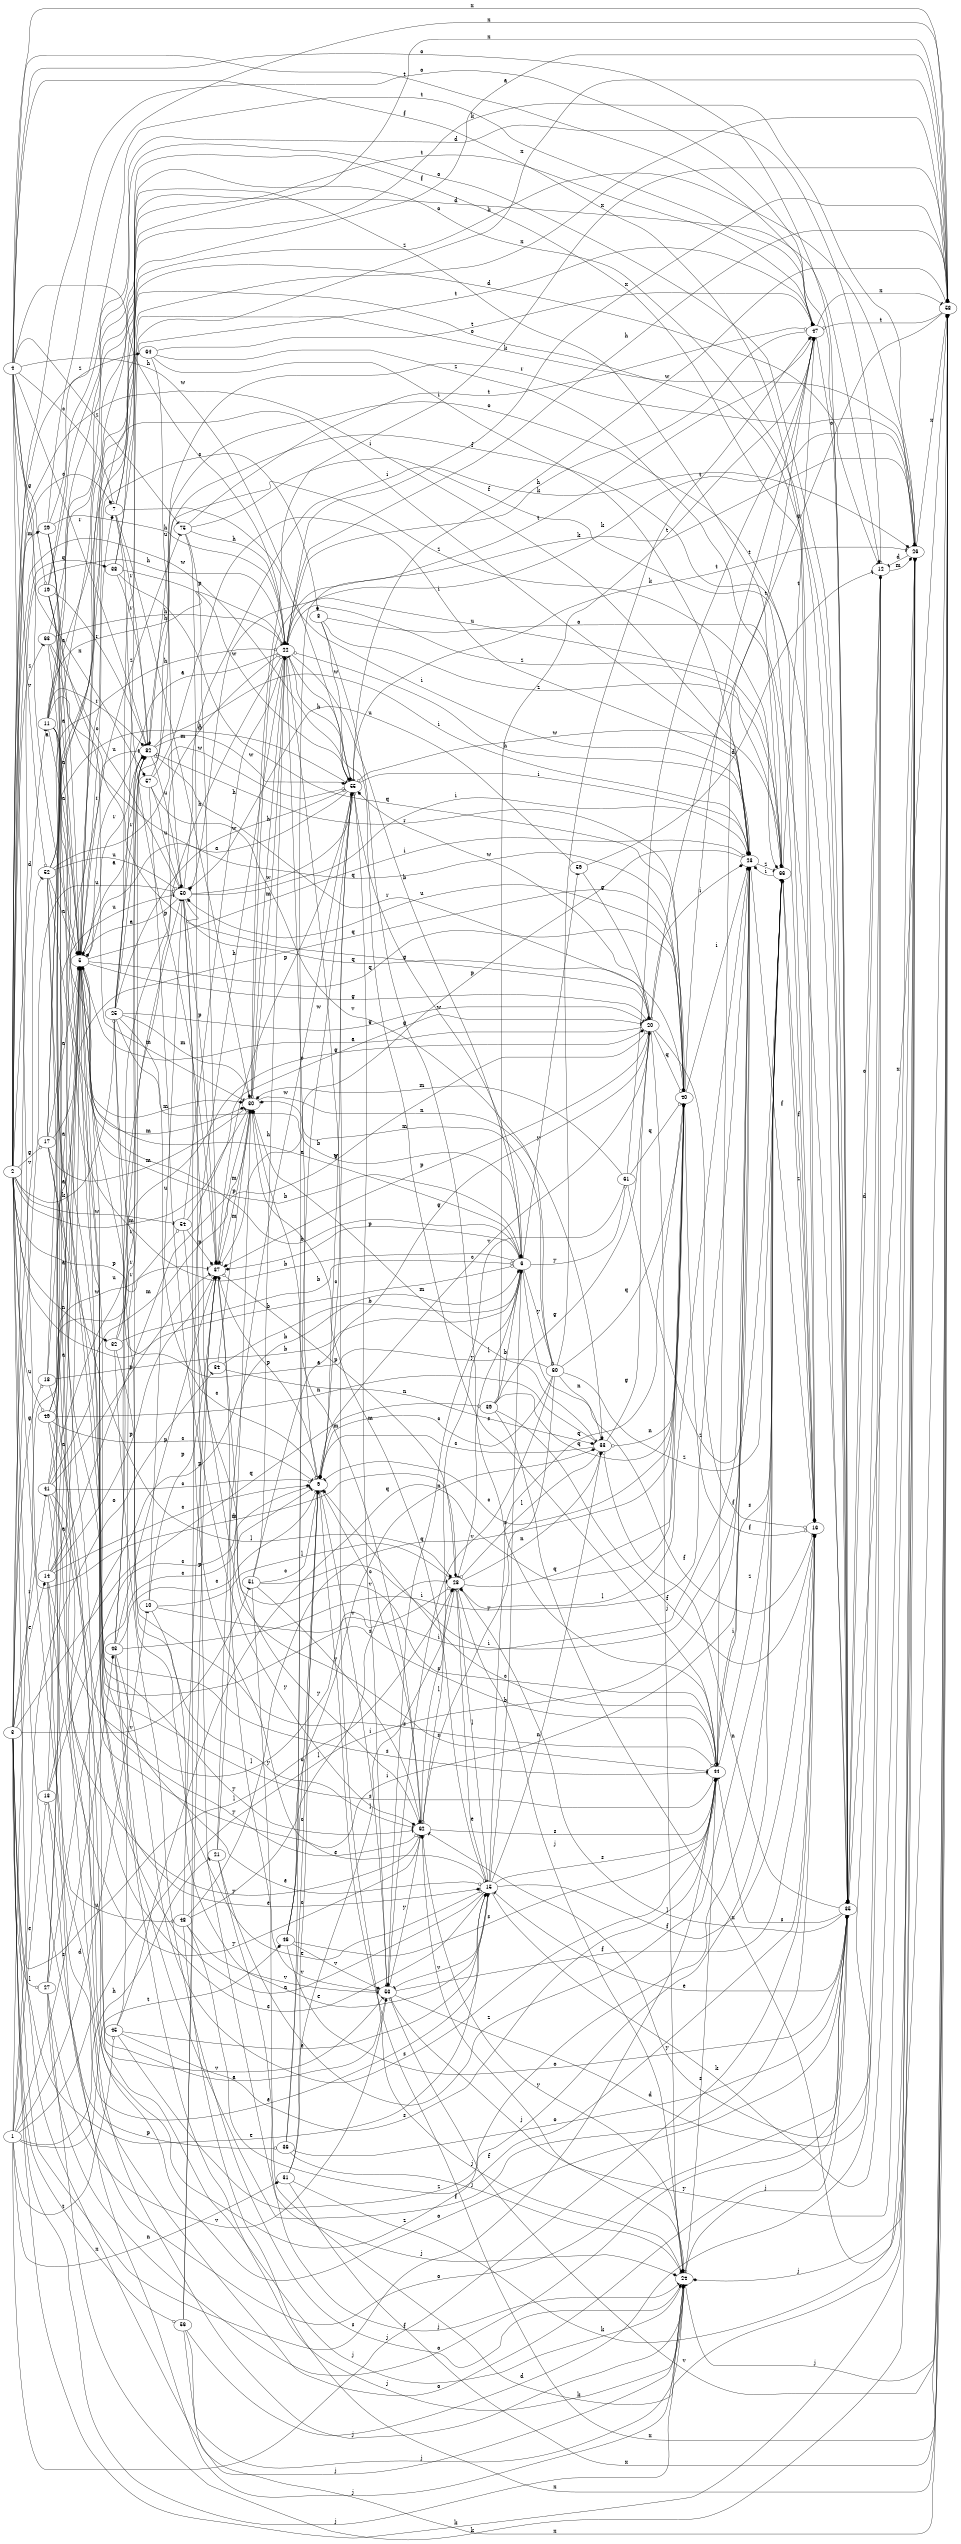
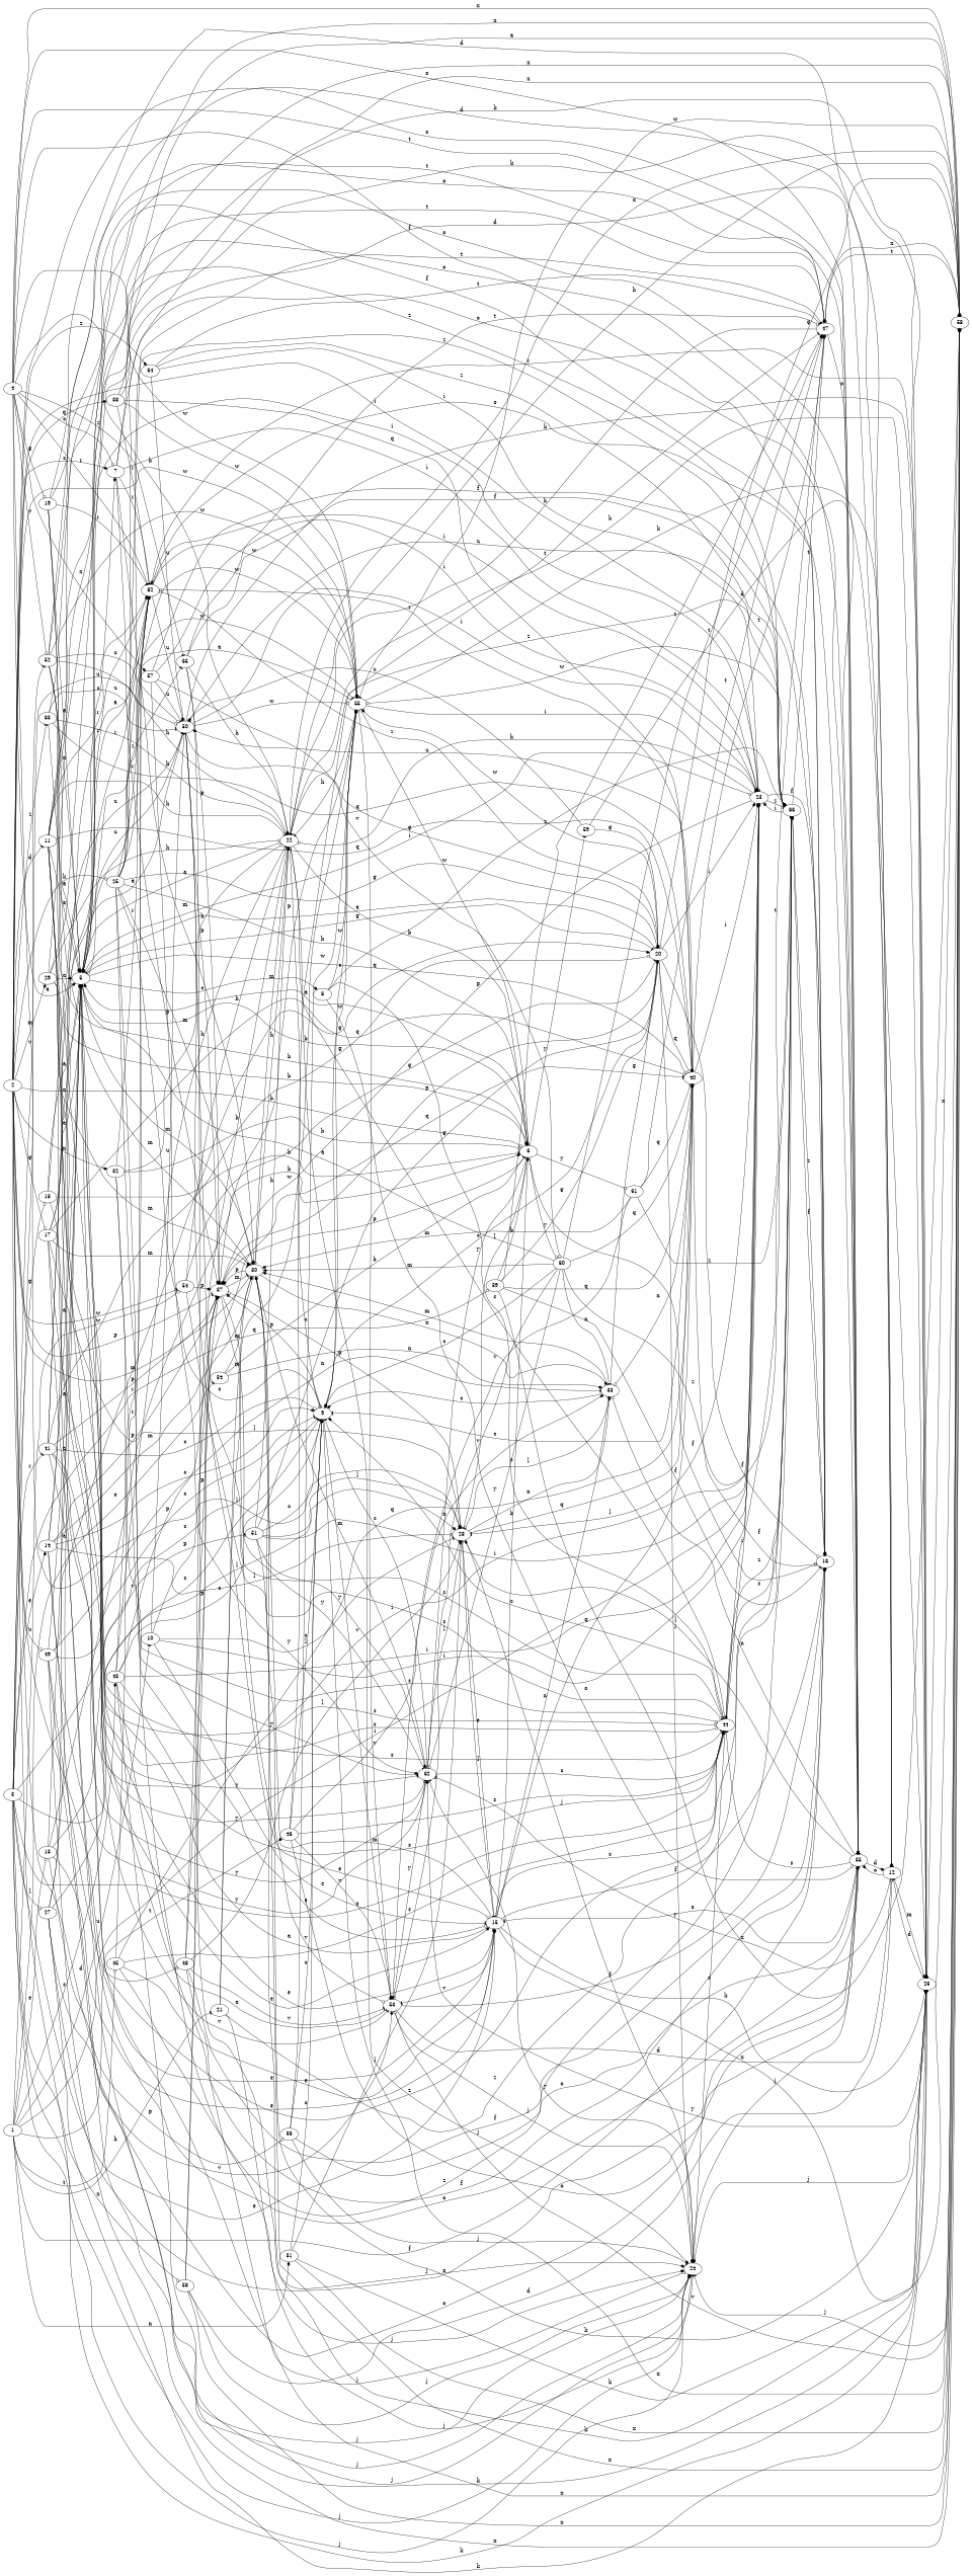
  strict digraph {
    rankdir=LR
    edge [arrowhead=diamond]
    4
    5
    19
    22
    n5 [label=82]
    52
    55
    58
    7
    35
    28
    16
    57
-   65 [label=75]
+   65
    47
    6
    15
    20
    8
    40
    44
    26
    23
    30
    24
    12
    66
    9
    50
    37
    53
    33
    60
    62
    59
    61
    11
    13
    14
    17
    18
    27
    29
    41
    49
    63
    2
    25
    32
    36
    48
    54
    64
    38
    34
    39
    31
    43
    46
    51
    1
    10
    45
    21
    56
    3
    4 -> 5 [label=a]
    4 -> 19 [arrowhead=odot label=g]
    4 -> 22 [label=h]
    4 -> n5 [arrowhead=tee label=r]
    4 -> 52 [arrowhead=odot label=v]
    4 -> 55 [arrowhead=odot label=w]
    4 -> 58 [label=x]
    4 -> 7 [arrowhead=odot label=c]
    4 -> 35 [arrowhead=tee label=o]
    4 -> 28 [label=l]
    4 -> 16 [arrowhead=odot label=f]
    4 -> 57 [label=x]
    4 -> 65 [arrowhead=tee label=z]
    4 -> 47 [label=t]
    5 -> n5 [label=r]
    5 -> 7 [label=c]
    5 -> 65 [arrowhead=tee label=z]
    5 -> 6 [arrowhead=odot label=b]
    5 -> 15 [arrowhead=odot label=e]
    5 -> 20 [arrowhead=tee label=g]
    5 -> 8 [label=c]
    5 -> 40 [arrowhead=odot label=q]
    5 -> 44 [arrowhead=tee label=s]
    5 -> 26 [arrowhead=tee label=k]
    5 -> 23 [arrowhead=odot label=i]
    5 -> 30 [label=m]
    19 -> 5 [arrowhead=tee label=a]
    19 -> n5 [arrowhead=tee label=r]
    19 -> 35 [label=o]
    19 -> 30 [arrowhead=tee label=m]
    19 -> 24 [arrowhead=odot label=j]
    19 -> 12 [arrowhead=odot label=d]
    22 -> 5 [label=a]
    22 -> 58 [arrowhead=tee label=x]
    22 -> 6 [arrowhead=tee label=b]
    22 -> 44 [arrowhead=odot label=s]
    22 -> 26 [arrowhead=tee label=k]
    22 -> 30 [arrowhead=odot label=m]
    22 -> 24 [label=j]
    22 -> 66 [arrowhead=tee label=z]
    22 -> 9 [arrowhead=odot label=c]
    n5 -> 5 [label=a]
    n5 -> 55 [label=w]
    n5 -> 35 [arrowhead=tee label=o]
    n5 -> 23 [label=i]
    n5 -> 50 [label=u]
    52 -> 5 [label=a]
    52 -> 22 [arrowhead=odot label=h]
    52 -> 55 [arrowhead=odot label=w]
    52 -> 35 [arrowhead=tee label=o]
    52 -> 6 [arrowhead=odot label=b]
    52 -> 44 [arrowhead=odot label=s]
    52 -> 12 [label=d]
    52 -> 50 [arrowhead=odot label=u]
    55 -> 5 [arrowhead=odot label=a]
    55 -> 22 [arrowhead=tee label=h]
    55 -> 26 [arrowhead=tee label=k]
    55 -> 23 [arrowhead=tee label=i]
    55 -> 9 [label=c]
    55 -> 37 [arrowhead=tee label=p]
    55 -> 53 [arrowhead=odot label=v]
    58 -> 5 [label=a]
    58 -> 22 [arrowhead=tee label=h]
    58 -> 55 [arrowhead=tee label=w]
    58 -> 47 [arrowhead=odot label=t]
    58 -> 20 [arrowhead=odot label=g]
    58 -> 24 [arrowhead=tee label=j]
    58 -> 53 [arrowhead=odot label=v]
    7 -> n5 [arrowhead=tee label=r]
    7 -> 35 [arrowhead=odot label=o]
    7 -> 23 [label=i]
    7 -> 30 [label=m]
    7 -> 12 [arrowhead=tee label=d]
    7 -> 37 [label=p]
-   35 -> 58 [arrowhead=tee label=x]
+   15 -> 58 [arrowhead=tee label=x]
    35 -> 28 [label=l]
    35 -> 15 [arrowhead=tee label=e]
    35 -> 44 [arrowhead=tee label=s]
    35 -> 24 [arrowhead=odot label=j]
    35 -> 12 [label=d]
    35 -> 33 [arrowhead=odot label=n]
    28 -> 15 [arrowhead=tee label=e]
    28 -> 40 [label=q]
    28 -> 24 [label=j]
    28 -> 37 [arrowhead=odot label=p]
    28 -> 33 [label=n]
    16 -> 66 [label=z]
    57 -> 16 [label=f]
    57 -> 23 [arrowhead=tee label=i]
    57 -> 50 [arrowhead=tee label=u]
    57 -> 60 [arrowhead=odot label=v]
    57 -> 62 [label=y]
    65 -> 22 [arrowhead=tee label=h]
    65 -> 16 [label=f]
    65 -> 47 [arrowhead=odot label=t]
    65 -> 24 [label=j]
    65 -> 37 [label=p]
    47 -> 22 [arrowhead=tee label=h]
    47 -> 58 [arrowhead=tee label=x]
    47 -> 35 [label=o]
    6 -> 5 [label=a]
    6 -> 55 [arrowhead=odot label=w]
    6 -> 28 [arrowhead=tee label=l]
    6 -> 16 [arrowhead=odot label=f]
    6 -> 37 [label=p]
    6 -> 60 [arrowhead=odot label=y]
    6 -> 62 [arrowhead=odot label=y]
    6 -> 59 [arrowhead=tee label=y]
    6 -> 61 [arrowhead=odot label=y]
    15 -> 5 [label=a]
    15 -> 28 [arrowhead=odot label=l]
    15 -> 16 [arrowhead=odot label=f]
    15 -> 6 [label=b]
    15 -> 40 [arrowhead=tee label=q]
    15 -> 44 [label=s]
    15 -> 26 [arrowhead=tee label=k]
    15 -> 30 [label=m]
    15 -> 53 [arrowhead=tee label=v]
    15 -> 33 [arrowhead=tee label=n]
    20 -> 5 [arrowhead=tee label=a]
    20 -> n5 [arrowhead=odot label=r]
    20 -> 55 [label=w]
    20 -> 16 [arrowhead=odot label=f]
    20 -> 40 [arrowhead=odot label=q]
    20 -> 23 [label=i]
    20 -> 24 [label=j]
    20 -> 9 [label=c]
    20 -> 37 [label=p]
    8 -> 55 [label=w]
    8 -> 35 [arrowhead=odot label=o]
    8 -> 44 [arrowhead=odot label=s]
    8 -> 66 [label=z]
    40 -> n5 [arrowhead=odot label=r]
    40 -> 16 [arrowhead=odot label=f]
    40 -> 47 [arrowhead=odot label=t]
    40 -> 23 [label=i]
    40 -> 9 [arrowhead=tee label=c]
    40 -> 50 [label=u]
    40 -> 33 [arrowhead=odot label=n]
    44 -> 47 [label=t]
    44 -> 23 [label=i]
    44 -> 66 [arrowhead=tee label=z]
    44 -> 9 [label=c]
    26 -> n5 [label=r]
    26 -> 58 [label=x]
    26 -> 24 [label=j]
    26 -> 12 [arrowhead=tee label=d]
    26 -> 62 [label=y]
    23 -> 22 [arrowhead=odot label=h]
    23 -> 28 [arrowhead=tee label=l]
    23 -> 16 [label=f]
    23 -> 66 [arrowhead=tee label=z]
    23 -> 37 [arrowhead=odot label=p]
    30 -> 22 [label=h]
    30 -> 58 [label=x]
    30 -> 26 [arrowhead=tee label=k]
    30 -> 37 [label=p]
    30 -> 33 [label=n]
    24 -> 44 [arrowhead=odot label=s]
    24 -> 62 [arrowhead=tee label=y]
    12 -> 35 [label=o]
    12 -> 26 [label=m]
    12 -> 62 [arrowhead=tee label=y]
    66 -> 55 [arrowhead=odot label=w]
    66 -> 16 [arrowhead=odot label=f]
    66 -> 47 [arrowhead=tee label=t]
    66 -> 44 [label=s]
    66 -> 23 [label=i]
    66 -> 50 [label=u]
    9 -> 55 [arrowhead=tee label=w]
    9 -> 58 [arrowhead=tee label=x]
    9 -> 37 [label=p]
    9 -> 53 [arrowhead=tee label=v]
    50 -> 5 [arrowhead=tee label=a]
    50 -> 55 [arrowhead=odot label=w]
    50 -> 15 [arrowhead=odot label=e]
    50 -> 20 [arrowhead=tee label=g]
    50 -> 44 [arrowhead=tee label=s]
    50 -> 26 [label=k]
    50 -> 23 [label=i]
    50 -> 37 [arrowhead=tee label=p]
    37 -> 30 [arrowhead=tee label=m]
    37 -> 53 [arrowhead=odot label=v]
    37 -> 62 [arrowhead=tee label=y]
    53 -> 5 [arrowhead=odot label=a]
    53 -> 16 [label=f]
    53 -> 24 [arrowhead=odot label=j]
    53 -> 12 [arrowhead=odot label=d]
    53 -> 62 [arrowhead=odot label=y]
    33 -> 28 [arrowhead=odot label=l]
    33 -> 20 [arrowhead=odot label=g]
    33 -> 30 [label=m]
    33 -> 9 [label=c]
    60 -> 5 [arrowhead=odot label=a]
    60 -> 47 [label=t]
    60 -> 40 [arrowhead=odot label=q]
    60 -> 30 [label=m]
    60 -> 66 [arrowhead=tee label=z]
    60 -> 9 [label=c]
    60 -> 53 [arrowhead=odot label=v]
    60 -> 33 [arrowhead=tee label=n]
    60 -> 62 [arrowhead=odot label=y]
    62 -> 28 [label=l]
    62 -> 44 [arrowhead=odot label=s]
    62 -> 30 [label=m]
    62 -> 9 [arrowhead=tee label=c]
    59 -> 20 [label=g]
    59 -> 12 [arrowhead=tee label=d]
    59 -> 50 [arrowhead=tee label=u]
    61 -> 47 [arrowhead=odot label=t]
    61 -> 40 [arrowhead=odot label=q]
    61 -> 30 [label=m]
    61 -> 66 [arrowhead=odot label=z]
    61 -> 53 [label=v]
    11 -> 5 [label=a]
    11 -> 22 [arrowhead=odot label=h]
    11 -> n5 [label=r]
    11 -> 35 [arrowhead=tee label=o]
    11 -> 6 [label=b]
    11 -> 40 [arrowhead=odot label=q]
    11 -> 44 [arrowhead=odot label=s]
    11 -> 23 [arrowhead=odot label=i]
    11 -> 30 [label=m]
    11 -> 66 [label=z]
    11 -> 53 [arrowhead=tee label=v]
    13 -> 5 [arrowhead=odot label=a]
    13 -> 35 [label=o]
    13 -> 6 [label=b]
    13 -> 15 [label=e]
    13 -> 9 [arrowhead=tee label=c]
    14 -> 5 [arrowhead=odot label=a]
    14 -> 28 [arrowhead=odot label=l]
    14 -> 47 [arrowhead=odot label=t]
    14 -> 30 [arrowhead=odot label=m]
    14 -> 24 [label=j]
    14 -> 9 [label=c]
    14 -> 37 [arrowhead=odot label=p]
    14 -> 62 [arrowhead=tee label=y]
    17 -> 5 [label=a]
    17 -> 55 [arrowhead=tee label=w]
    17 -> 28 [label=l]
    17 -> 40 [arrowhead=odot label=q]
    17 -> 26 [arrowhead=tee label=k]
    17 -> 30 [arrowhead=tee label=m]
    17 -> 62 [arrowhead=odot label=y]
    18 -> 5 [arrowhead=odot label=a]
    18 -> 6 [arrowhead=tee label=b]
    18 -> 66 [arrowhead=odot label=z]
    18 -> 50 [arrowhead=tee label=u]
    27 -> 5 [arrowhead=odot label=a]
    27 -> n5 [arrowhead=tee label=r]
    27 -> 35 [label=o]
    27 -> 26 [arrowhead=odot label=k]
    27 -> 9 [arrowhead=tee label=c]
    27 -> 53 [label=v]
    29 -> 5 [label=a]
    29 -> 22 [arrowhead=odot label=h]
    29 -> 58 [arrowhead=odot label=x]
    29 -> 47 [label=t]
    29 -> 15 [label=e]
    29 -> 62 [arrowhead=tee label=y]
    41 -> 5 [arrowhead=tee label=a]
    41 -> 35 [arrowhead=tee label=o]
    41 -> 20 [arrowhead=odot label=g]
    41 -> 23 [arrowhead=odot label=i]
    41 -> 9 [arrowhead=odot label=c]
    41 -> 50 [arrowhead=tee label=u]
    41 -> 37 [arrowhead=tee label=p]
    41 -> 62 [arrowhead=odot label=y]
    49 -> 5 [arrowhead=tee label=a]
    49 -> 58 [arrowhead=odot label=x]
    49 -> 15 [arrowhead=odot label=e]
    49 -> 20 [label=g]
    49 -> 24 [arrowhead=tee label=j]
    49 -> 9 [arrowhead=tee label=c]
    49 -> 33 [arrowhead=tee label=n]
    63 -> 5 [label=a]
    63 -> 22 [arrowhead=tee label=h]
    63 -> 16 [label=f]
    63 -> 40 [label=q]
    63 -> 50 [arrowhead=tee label=u]
    2 -> 55 [arrowhead=odot label=w]
    2 -> 7 [label=c]
    2 -> 35 [arrowhead=odot label=o]
    2 -> 6 [arrowhead=odot label=b]
    2 -> 23 [arrowhead=odot label=i]
    2 -> 30 [arrowhead=odot label=m]
    2 -> 24 [label=j]
    2 -> 37 [arrowhead=tee label=p]
    2 -> 11 [arrowhead=tee label=d]
    2 -> 17 [arrowhead=odot label=g]
    2 -> 29 [label=m]
    2 -> 49 [arrowhead=odot label=u]
    2 -> 63 [arrowhead=tee label=z]
    2 -> 25 [arrowhead=odot label=k]
    2 -> 32 [label=n]
    2 -> 36 [arrowhead=odot label=p]
    2 -> 48 [arrowhead=odot label=u]
    2 -> 54 [arrowhead=tee label=w]
    2 -> 64 [label=z]
    2 -> 38 [label=q]
    25 -> n5 [arrowhead=tee label=r]
    25 -> 55 [arrowhead=odot label=w]
    25 -> 58 [arrowhead=tee label=x]
    25 -> 47 [arrowhead=tee label=t]
    25 -> 6 [label=b]
    25 -> 20 [arrowhead=tee label=g]
    25 -> 44 [arrowhead=odot label=s]
    25 -> 30 [arrowhead=odot label=m]
    25 -> 66 [label=z]
    25 -> 9 [arrowhead=odot label=c]
    25 -> 62 [arrowhead=tee label=y]
    32 -> 22 [arrowhead=odot label=h]
    32 -> n5 [arrowhead=odot label=r]
    32 -> 6 [arrowhead=odot label=b]
    32 -> 15 [arrowhead=odot label=e]
    32 -> 24 [label=j]
    36 -> 55 [label=w]
    36 -> 35 [arrowhead=odot label=o]
    36 -> 24 [arrowhead=tee label=j]
    36 -> 9 [arrowhead=odot label=c]
    48 -> 58 [arrowhead=odot label=x]
    48 -> 28 [arrowhead=tee label=l]
    48 -> 16 [label=f]
    48 -> 40 [arrowhead=tee label=q]
    48 -> 37 [label=p]
    48 -> 53 [arrowhead=tee label=v]
    54 -> 22 [arrowhead=tee label=h]
    54 -> 20 [arrowhead=tee label=g]
    54 -> 44 [arrowhead=odot label=s]
    54 -> 37 [label=p]
    64 -> 47 [arrowhead=tee label=t]
    64 -> 23 [arrowhead=tee label=i]
    64 -> 66 [arrowhead=odot label=z]
    64 -> 50 [arrowhead=odot label=u]
    38 -> n5 [arrowhead=tee label=r]
    38 -> 55 [label=w]
    38 -> 58 [label=x]
    38 -> 40 [arrowhead=odot label=q]
    38 -> 26 [label=k]
    34 -> 6 [arrowhead=tee label=b]
    34 -> 30 [label=m]
    34 -> 33 [label=n]
    39 -> 58 [arrowhead=tee label=x]
    39 -> 16 [arrowhead=tee label=f]
    39 -> 47 [label=t]
    39 -> 6 [arrowhead=odot label=b]
    39 -> 20 [label=g]
    39 -> 40 [arrowhead=tee label=q]
    31 -> 58 [label=x]
    31 -> 28 [arrowhead=tee label=l]
    31 -> 26 [arrowhead=tee label=k]
    31 -> 9 [label=c]
    43 -> 22 [arrowhead=odot label=h]
    43 -> n5 [arrowhead=tee label=r]
    43 -> 16 [arrowhead=tee label=f]
    43 -> 44 [label=s]
    43 -> 23 [arrowhead=tee label=i]
    43 -> 24 [arrowhead=odot label=j]
    43 -> 9 [arrowhead=odot label=c]
    43 -> 37 [label=p]
    46 -> 35 [arrowhead=odot label=o]
    46 -> 47 [arrowhead=tee label=t]
    46 -> 44 [arrowhead=odot label=s]
    46 -> 9 [arrowhead=odot label=c]
    46 -> 53 [label=v]
    46 -> 33 [label=n]
    51 -> 22 [label=h]
+   51 -> 28 [arrowhead=tee label=l]
    51 -> 20 [arrowhead=odot label=g]
    51 -> 26 [label=k]
    51 -> 23 [label=i]
    51 -> 9 [arrowhead=tee label=c]
    51 -> 62 [label=y]
    1 -> 16 [label=f]
    1 -> 23 [arrowhead=tee label=i]
    1 -> 13 [arrowhead=odot label=e]
    1 -> 54 [arrowhead=odot label=w]
    1 -> 34 [arrowhead=tee label=o]
    1 -> 31 [label=n]
    1 -> 43 [label=s]
    1 -> 46 [label=t]
    1 -> 10 [arrowhead=tee label=d]
    1 -> 45 [arrowhead=odot label=t]
    1 -> 21 [arrowhead=tee label=h]
    10 -> 28 [arrowhead=tee label=l]
    10 -> 15 [arrowhead=tee label=e]
    10 -> 23 [arrowhead=odot label=i]
    10 -> 50 [arrowhead=tee label=u]
    10 -> 37 [arrowhead=tee label=p]
    45 -> n5 [label=r]
    45 -> 15 [label=e]
    45 -> 40 [label=q]
    45 -> 44 [label=s]
    45 -> 66 [arrowhead=tee label=z]
    21 -> 55 [label=w]
    21 -> 30 [arrowhead=odot label=m]
    21 -> 24 [arrowhead=tee label=j]
    21 -> 66 [arrowhead=tee label=z]
    56 -> 22 [arrowhead=odot label=h]
    56 -> 58 [arrowhead=odot label=x]
    56 -> 24 [arrowhead=tee label=j]
    56 -> 12 [arrowhead=odot label=d]
    56 -> 37 [arrowhead=tee label=p]
-   3 -> 22 [arrowhead=odot label=h]
    3 -> 52 [arrowhead=tee label=v]
    3 -> 28 [label=l]
    3 -> 15 [label=e]
    3 -> 44 [label=s]
    3 -> 26 [arrowhead=tee label=k]
    3 -> 24 [arrowhead=odot label=j]
    3 -> 50 [arrowhead=odot label=u]
    3 -> 14 [label=e]
    3 -> 18 [arrowhead=odot label=g]
    3 -> 27 [arrowhead=odot label=l]
    3 -> 41 [arrowhead=tee label=r]
    3 -> 39 [arrowhead=odot label=q]
    3 -> 51 [arrowhead=tee label=v]
    3 -> 56 [arrowhead=odot label=x]
  }
